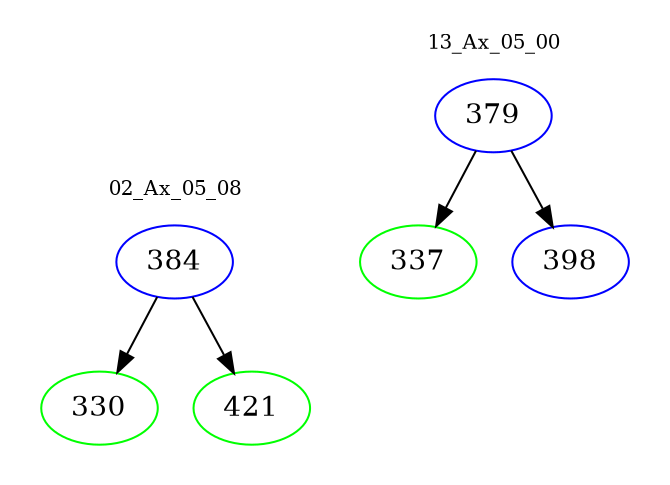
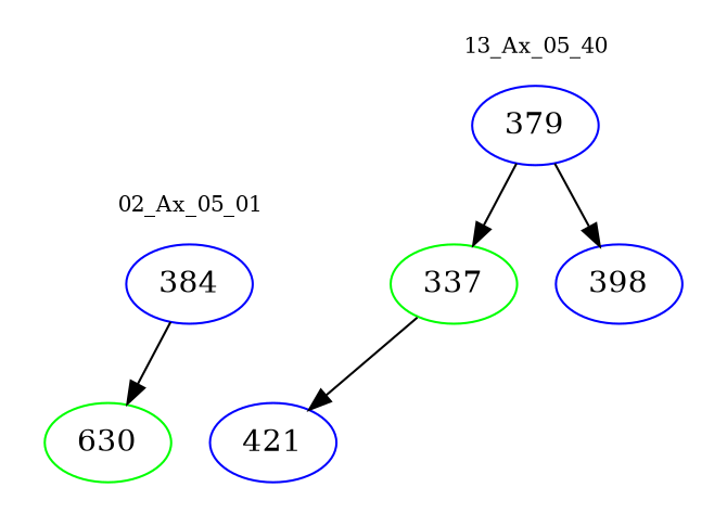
  digraph {
    node [color=blue]
    edge [color=black]
    n1 [label=384]
-   n2 [color=green label=330]
-   n3 [color=green label=421]
+   n2 [color=green label=630]
+   n3 [label=421]
    n4 [label=379]
    n5 [color=green label=337]
    n6 [label=398]
    subgraph cluster_1 {
      color=white
      fontsize=10
-     label="02_Ax_05_08"
+     label="02_Ax_05_01"
      n1
      n2
      n3
    }
    subgraph cluster_2 {
      color=white
      fontsize=10
-     label="13_Ax_05_00"
+     label="13_Ax_05_40"
      n4
      n5
      n6
    }
    n1 -> n2
-   n1 -> n3
+   n5 -> n3
    n4 -> n5
    n4 -> n6
  }
